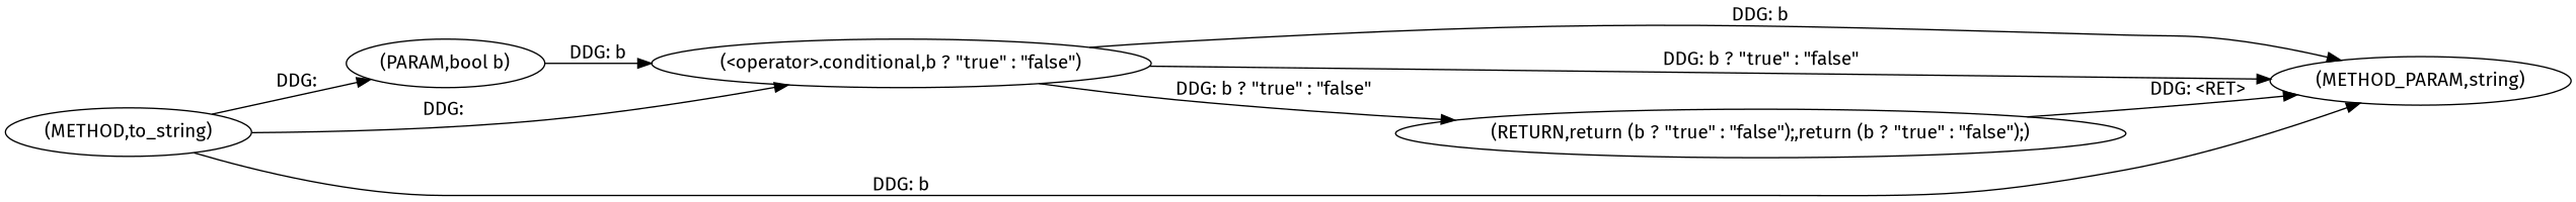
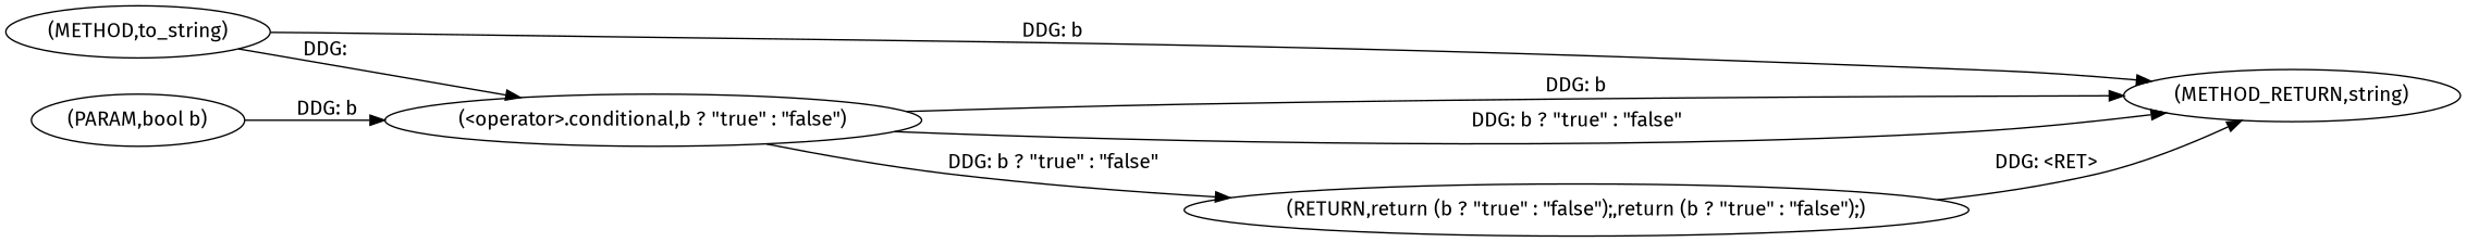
  digraph {
    fontname="Fira Sans"
    rankdir=LR
    node [fontname="Fira Sans"]
    edge [fontname="Fira Sans"]
    n1 [label="(METHOD,to_string)"]
    n2 [label="(PARAM,bool b)"]
    n3 [label="(<operator>.conditional,b ? \"true\" : \"false\")"]
-   n4 [label="(METHOD_PARAM,string)"]
+   n4 [label="(METHOD_RETURN,string)"]
    n5 [label="(RETURN,return (b ? \"true\" : \"false\");,return (b ? \"true\" : \"false\");)"]
-   n1 -> n2 [label="DDG: "]
    n1 -> n3 [label="DDG: "]
    n1 -> n4 [label="DDG: b"]
    n2 -> n3 [label="DDG: b"]
    n3 -> n4 [label="DDG: b"]
    n3 -> n4 [label="DDG: b ? \"true\" : \"false\""]
    n3 -> n5 [label="DDG: b ? \"true\" : \"false\""]
    n5 -> n4 [label="DDG: <RET>"]
  }
